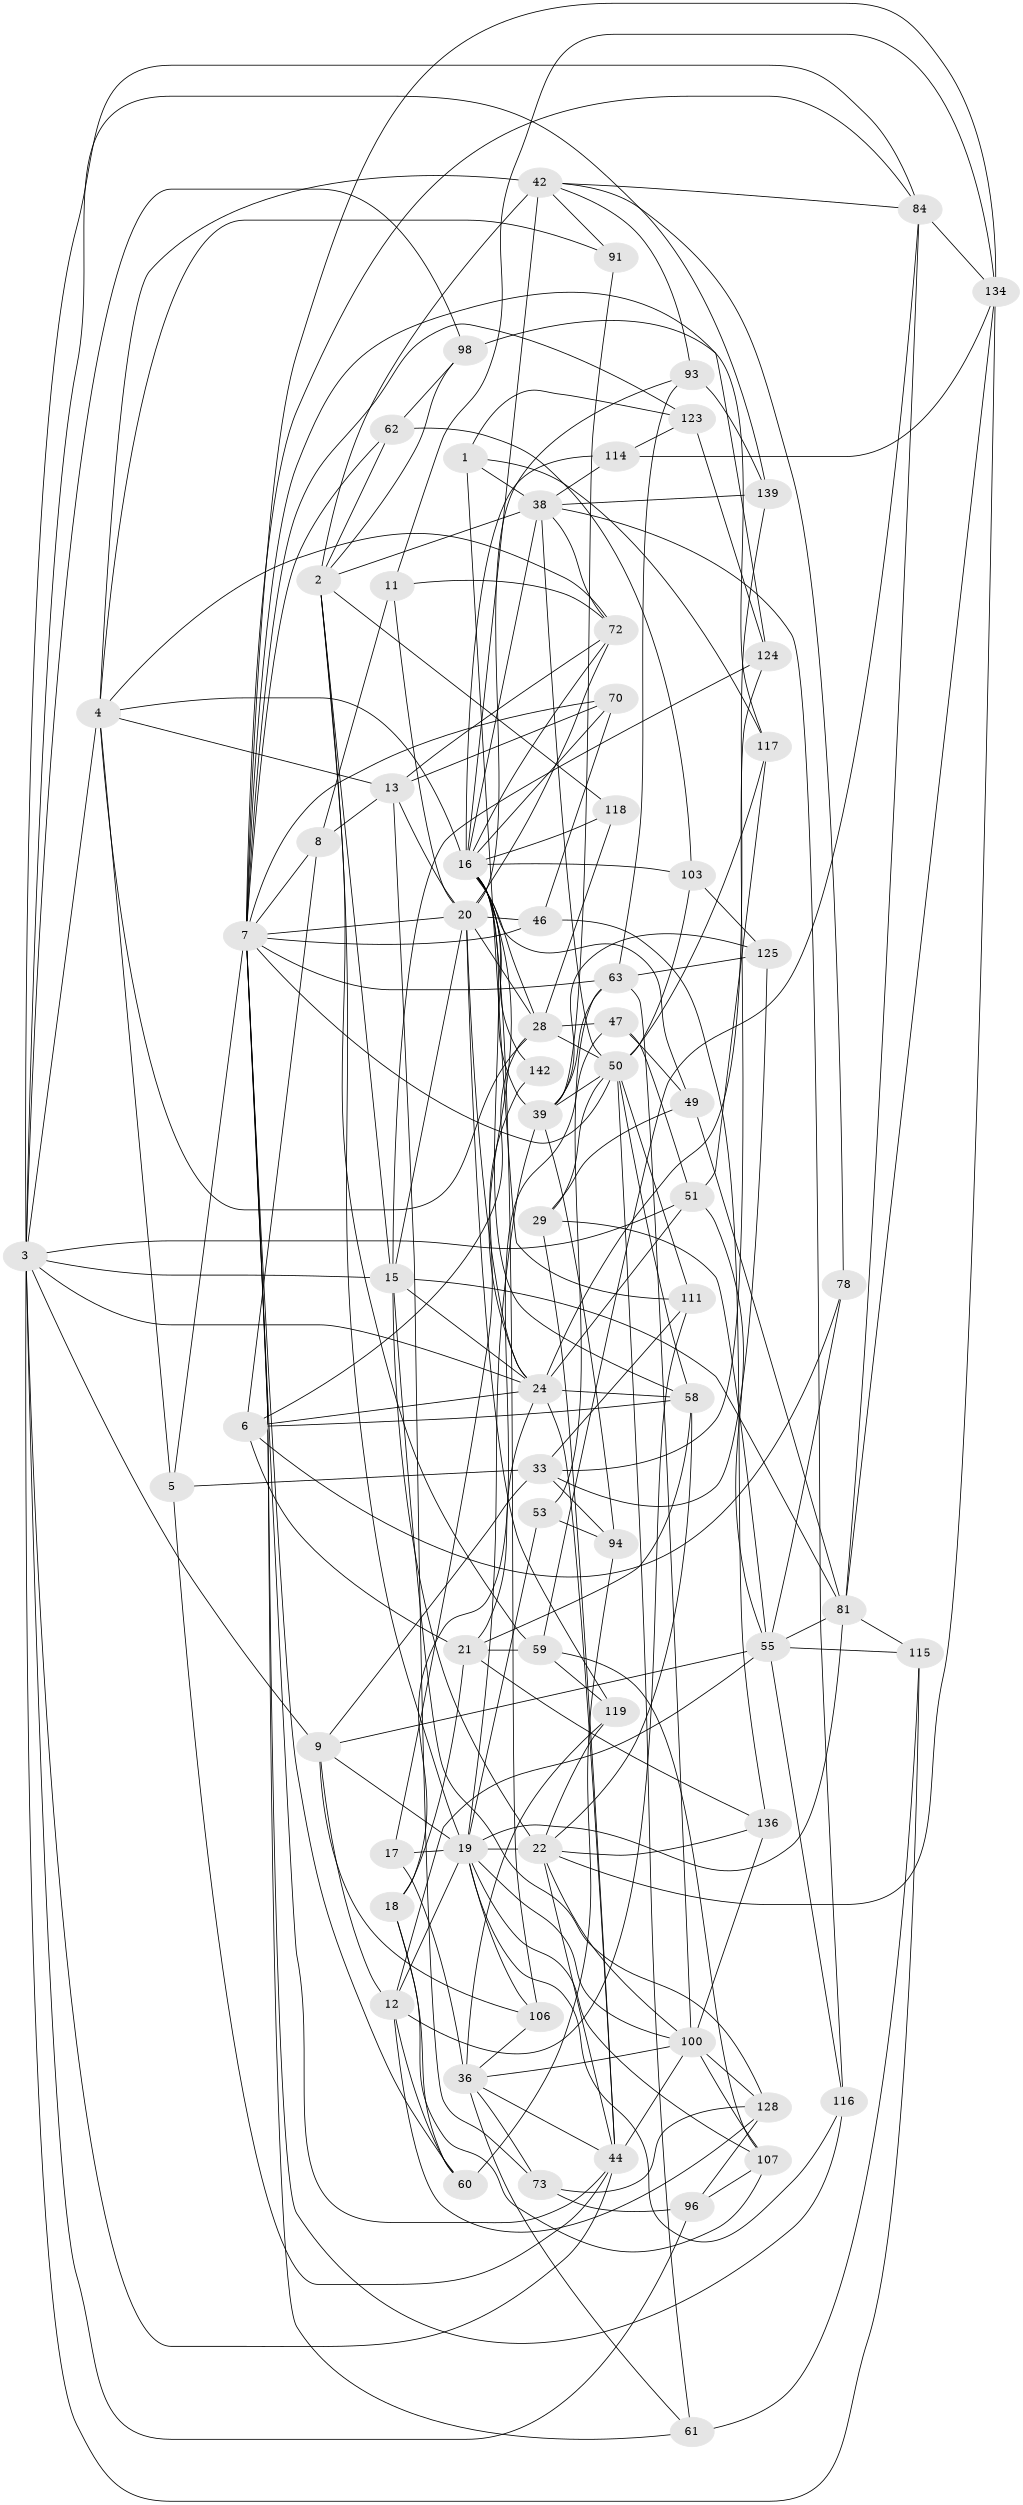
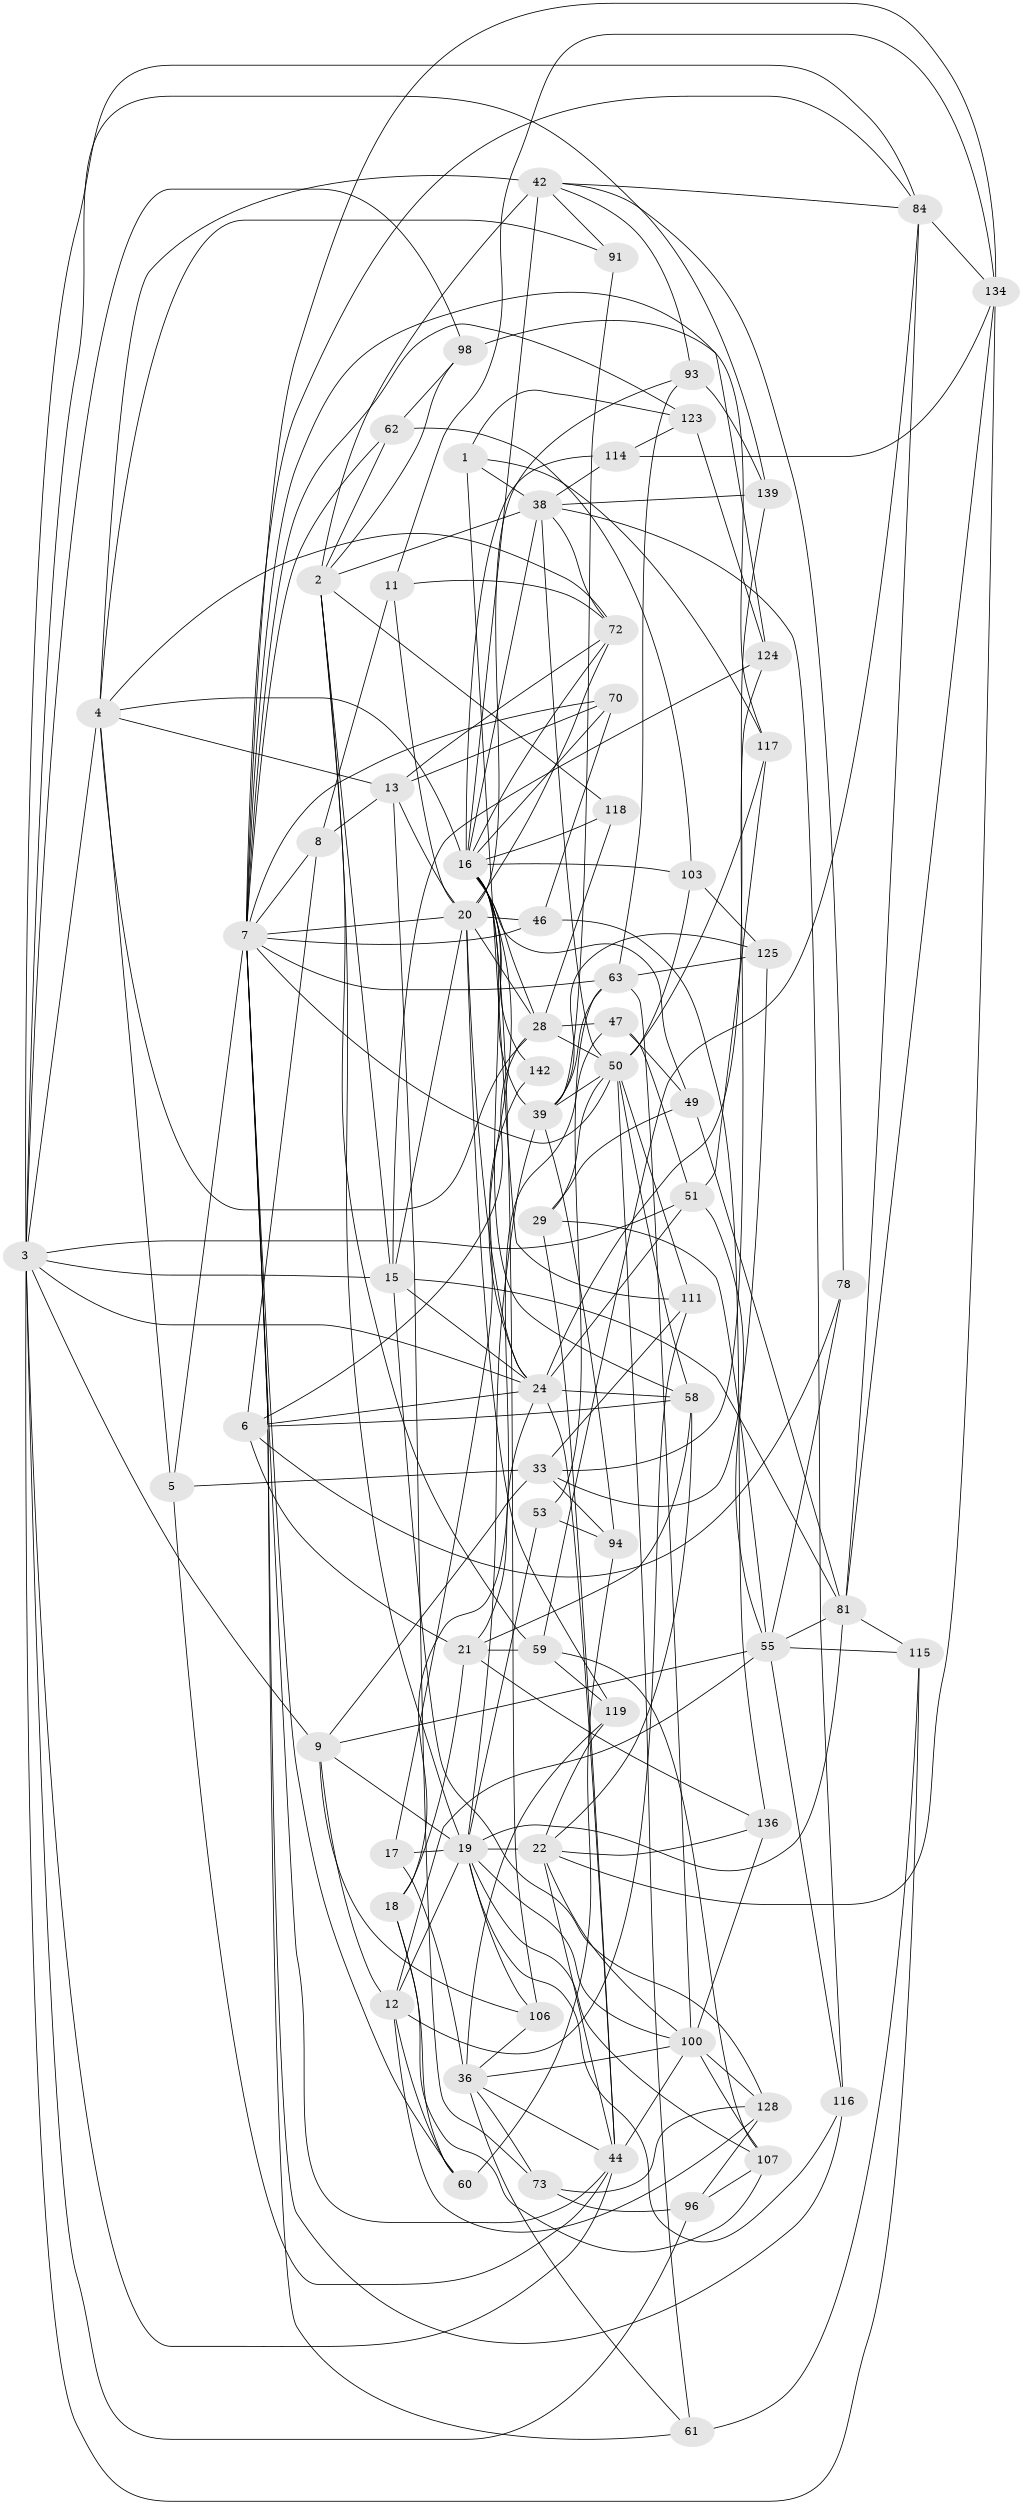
  graph {
    rankdir=LR
    node [color=gray90 style=filled]
    38 [super="+101+45"]
    139
    72 [super="+77"]
    50 [super="+92+113"]
    116
    114
    1
    111
    117
    123
    124
    2 [super="+14"]
    15 [super="+30"]
    19 [super="+121+41+90"]
    42 [super="+69+133"]
    59 [super="+68"]
    62
    98
    118
    24 [super="+57+110"]
    20 [super="+126+40+108"]
    128 [super="+138"]
    22 [super="+129+25"]
    81 [super="+86+130"]
    106
    39 [super="+104+80"]
    107 [super="+131"]
    53
    100 [super="+112"]
    84 [super="+122"]
    91
    78
    93
    119
    103
    3 [super="+83+66"]
    4 [super="+37"]
    9 [super="+95"]
    44 [super="+79+48"]
    51 [super="+76"]
    96
    115
    5
    13 [super="+23"]
    16 [super="+109+35"]
    28 [super="+75"]
    33 [super="+56"]
    12 [super="+82"]
    55 [super="+127"]
    58 [super="+85"]
    134 [super="+140"]
    7 [super="+34+10"]
    70
    73
    142
    49
    47
    8
    46
    60
    61
    63 [super="+89"]
    94
    125
    6 [super="+52"]
    21 [super="+31"]
    11
    136
    17
    36 [super="+67+120"]
    18
    29
    38 -- 139
    38 -- 72
    38 -- 50
    38 -- 116
    38 -- 114
    50 -- 111
    50 -- 117
    50 -- 103
    50 -- 58
    50 -- 61
    114 -- 123
    114 -- 134
    1 -- 38
    1 -- 111
    1 -- 117
    1 -- 123
    123 -- 124
    2 -- 38
    2 -- 15
    2 -- 19
    2 -- 42
    2 -- 59
    2 -- 62
    2 -- 98
    2 -- 118
    15 -- 124
    15 -- 24
    15 -- 20
    15 -- 128
-   15 -- 22
    15 -- 81
    19 -- 116
    19 -- 22
    19 -- 81 [weight=2]
    19 -- 106
    19 -- 39
    19 -- 107
    19 -- 53 [weight=2]
    19 -- 100
    42 -- 84
    42 -- 91
    42 -- 78 [weight=2]
    42 -- 93
    59 -- 107 [weight=2]
    59 -- 84
    59 -- 119
    62 -- 98
    62 -- 103
    98 -- 124
    24 -- 139
    24 -- 44
    24 -- 51
    24 -- 58
    20 -- 72
    20 -- 24
    20 -- 93
    20 -- 119
    20 -- 28
    20 -- 46
    22 -- 100
    22 -- 119
    22 -- 44
    22 -- 58
    22 -- 134
    22 -- 136
    81 -- 84
    81 -- 115
    81 -- 134
    39 -- 50
    39 -- 91 [weight=2]
    39 -- 63
    39 -- 94
    39 -- 125
    53 -- 63
    53 -- 94
    100 -- 128
    100 -- 107
    100 -- 136
    84 -- 134
    93 -- 139
    103 -- 125
    3 -- 139
    3 -- 15
    3 -- 98
    3 -- 24
    3 -- 84
    3 -- 4
    3 -- 9
    3 -- 44
    3 -- 51 [weight=2]
    3 -- 96
    3 -- 115
    4 -- 72
    4 -- 42
    4 -- 91
    4 -- 5
    4 -- 13
    4 -- 16
    4 -- 28
    9 -- 19
    9 -- 106
    9 -- 33
    9 -- 12
    9 -- 55
    44 -- 100
    51 -- 117
    51 -- 55
    96 -- 128
    96 -- 107
    5 -- 44
    5 -- 33
    5 -- 7
    13 -- 72
    13 -- 20
    13 -- 70
    13 -- 73
    16 -- 38
    16 -- 72
    16 -- 114
    16 -- 42
    16 -- 118 [weight=2]
    16 -- 24
    16 -- 106
    16 -- 39
    16 -- 103
    16 -- 28
    16 -- 58
    16 -- 70
    16 -- 142
    16 -- 49
    28 -- 50
    28 -- 118
    28 -- 47
    33 -- 111
    33 -- 124
    33 -- 94
    33 -- 125
    12 -- 111
    12 -- 19
    12 -- 128
    12 -- 55
    12 -- 60
    55 -- 116
    55 -- 81
    55 -- 78
    55 -- 115
    7 -- 50
    7 -- 116
    7 -- 117
    7 -- 123
    7 -- 62
    7 -- 20
    7 -- 84
    7 -- 44
    7 -- 134
    7 -- 70
    7 -- 8
    7 -- 46
    7 -- 60
    7 -- 61
    7 -- 63
    73 -- 128
    73 -- 96
    49 -- 81
    47 -- 51
    47 -- 49
    8 -- 13
    8 -- 11
    46 -- 70
    46 -- 136
    60 -- 94
    61 -- 115
    63 -- 100
    63 -- 93
    63 -- 125
    6 -- 24
    6 -- 78
    6 -- 28
    6 -- 58
    6 -- 8
    6 -- 21
    21 -- 59
    21 -- 24
    21 -- 58
    21 -- 136
    11 -- 72
    11 -- 20
    11 -- 134
    17 -- 19
    17 -- 142
    17 -- 36 [weight=2]
    36 -- 106
    36 -- 100
    36 -- 119
    36 -- 44
    36 -- 73
    36 -- 61
    18 -- 107
    18 -- 47
    18 -- 60
    18 -- 21
    29 -- 50
    29 -- 44
    29 -- 55
    29 -- 49
  }
